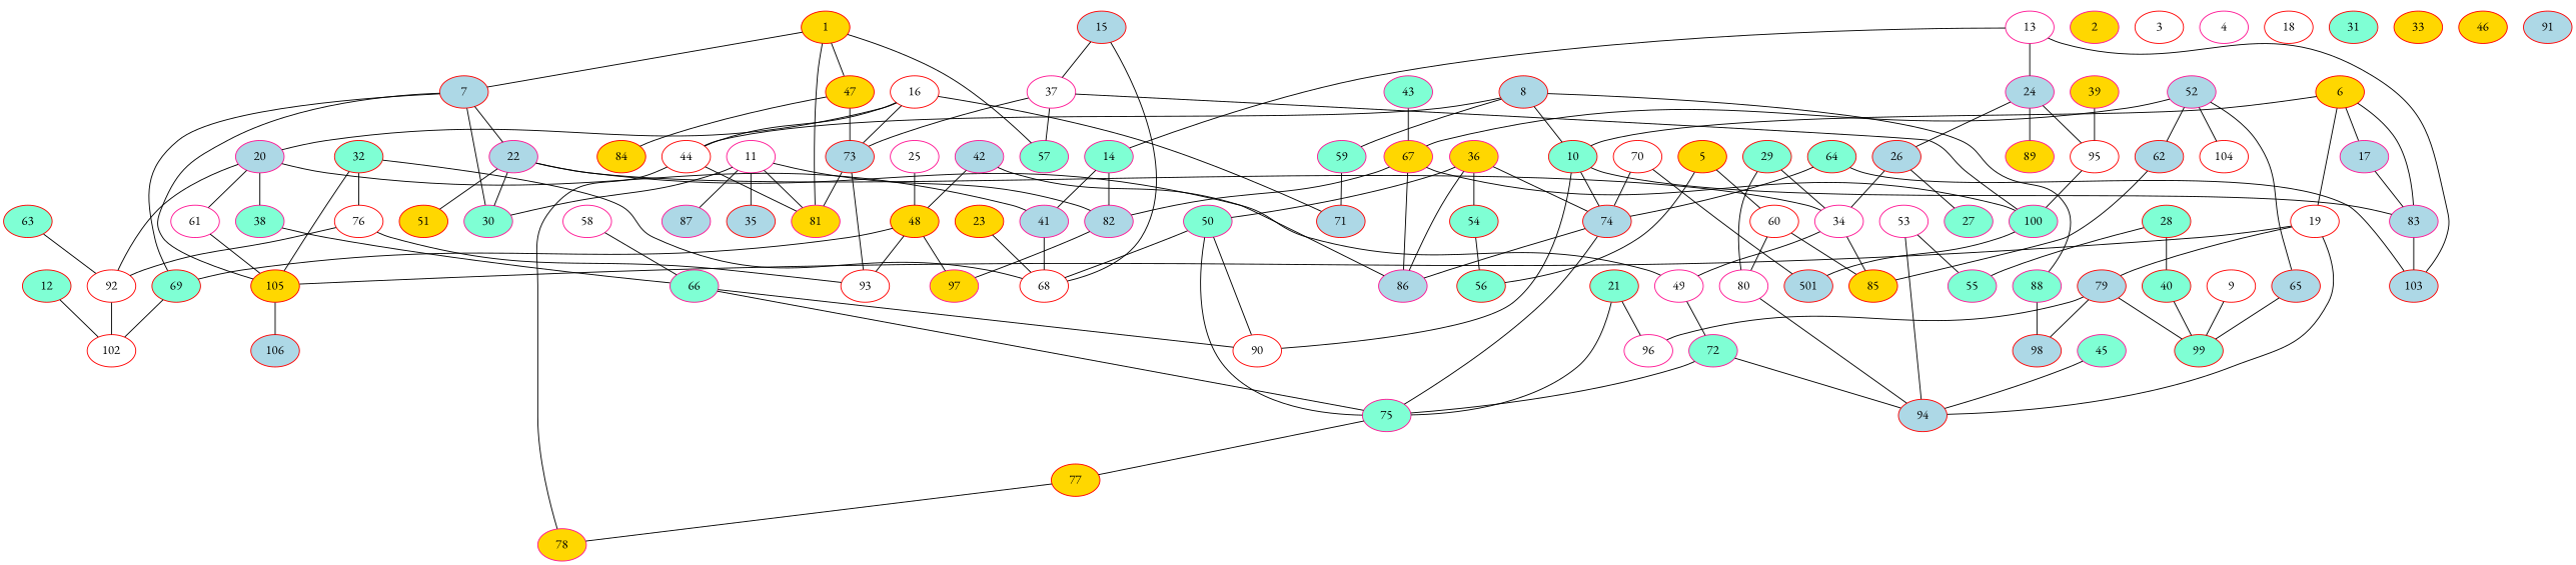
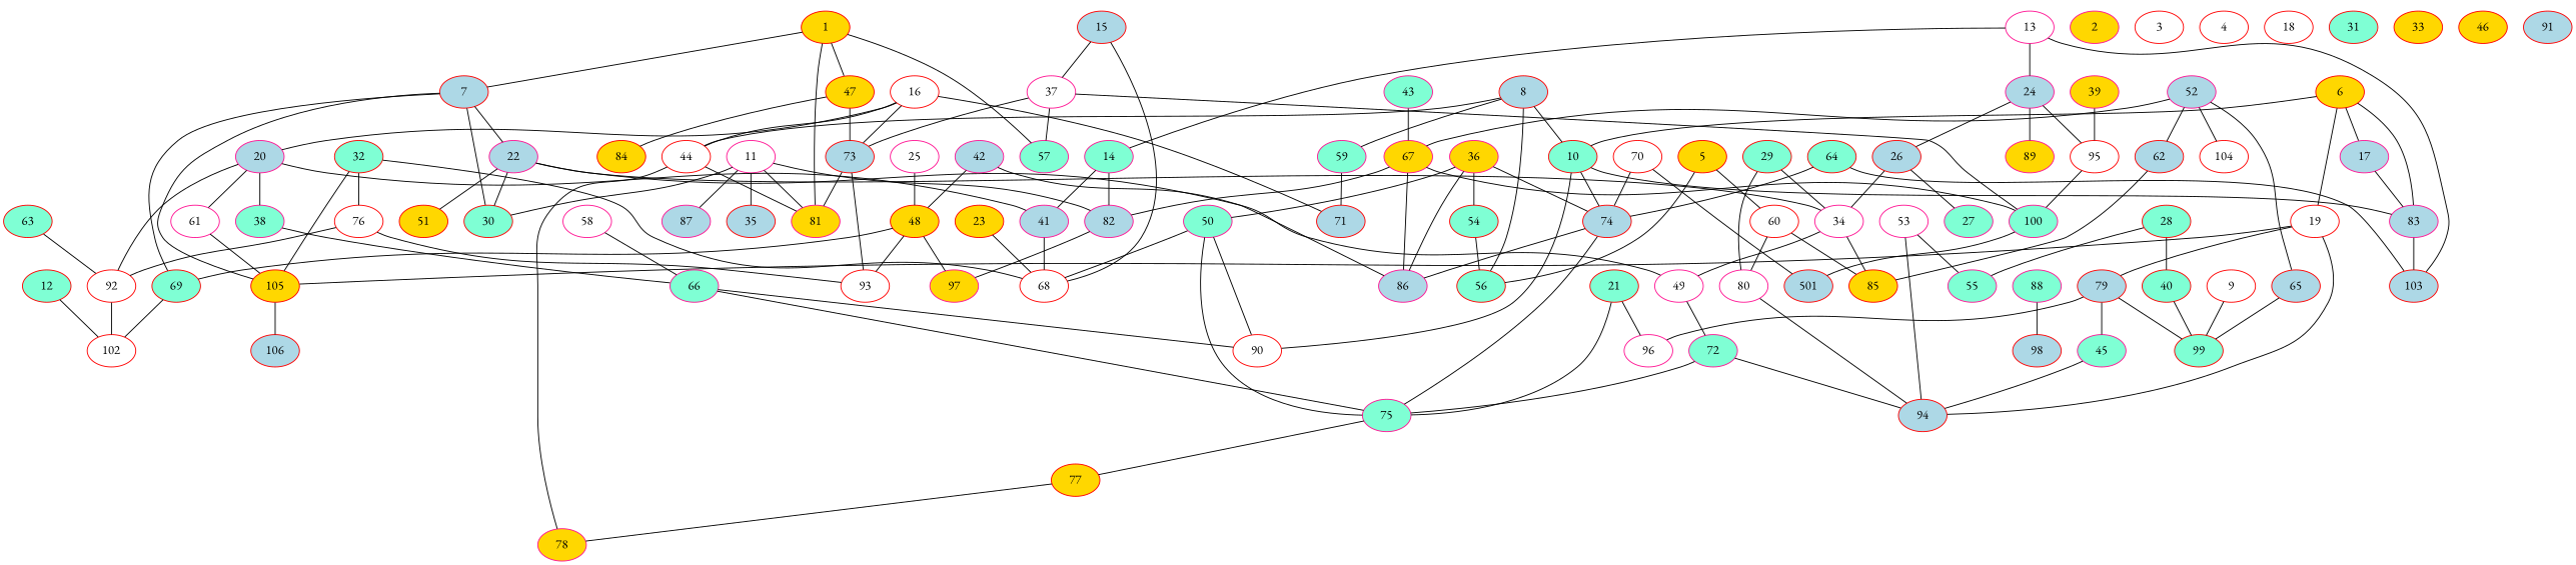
  graph {
    fontname="EB Garamond"
    node [color=red fillcolor=aquamarine fontname="EB Garamond" style=filled]
    edge [fontname="EB Garamond"]
    1 [fillcolor=gold]
    7 [fillcolor=lightblue]
    47 [fillcolor=gold]
    57 [color=deeppink]
    81 [color=deeppink fillcolor=gold]
    22 [color=deeppink fillcolor=lightblue]
-   30 [color=deeppink]
+   30
    69
    105 [fillcolor=gold]
    73 [fillcolor=lightblue]
    84 [fillcolor=gold]
    2 [color=deeppink fillcolor=gold]
    3 [fillcolor=white]
-   4 [color=deeppink fillcolor=white]
+   4 [fillcolor=white]
    5 [fillcolor=gold]
    56
    60 [fillcolor=white]
    80 [color=deeppink fillcolor=white]
    85 [fillcolor=gold]
    6 [fillcolor=gold]
    10
    17 [color=deeppink fillcolor=lightblue]
    19 [fillcolor=white]
    83 [color=deeppink fillcolor=lightblue]
    74 [fillcolor=lightblue]
    90 [fillcolor=white]
    79 [fillcolor=lightblue]
    94 [fillcolor=lightblue]
    103 [fillcolor=lightblue]
    34 [color=deeppink fillcolor=white]
    49 [color=deeppink fillcolor=white]
    51 [fillcolor=gold]
    102 [fillcolor=white]
    106 [fillcolor=lightblue]
    8 [fillcolor=lightblue]
    44 [fillcolor=white]
    59 [color=deeppink]
    88 [color=deeppink]
    78 [color=deeppink fillcolor=gold]
    71 [fillcolor=lightblue]
    98 [fillcolor=lightblue]
    9 [fillcolor=white]
    99
    75 [color=deeppink]
    86 [color=deeppink fillcolor=lightblue]
    11 [color=deeppink fillcolor=white]
    35 [fillcolor=lightblue]
    82 [color=deeppink fillcolor=lightblue]
    87 [color=deeppink fillcolor=lightblue]
    97 [color=deeppink fillcolor=gold]
    12
    13 [color=deeppink fillcolor=white]
    14 [color=deeppink]
    24 [color=deeppink fillcolor=lightblue]
    41 [color=deeppink fillcolor=lightblue]
    26 [fillcolor=lightblue]
    89 [color=deeppink fillcolor=gold]
    95 [fillcolor=white]
    68 [fillcolor=white]
    37 [color=deeppink fillcolor=white]
    15 [fillcolor=lightblue]
    100 [color=deeppink]
    16 [fillcolor=white]
    20 [color=deeppink fillcolor=lightblue]
    38 [color=deeppink]
    61 [color=deeppink fillcolor=white]
    92 [fillcolor=white]
    93 [fillcolor=white]
    18 [fillcolor=white]
    96 [color=deeppink fillcolor=white]
    66 [color=deeppink]
    21
    77 [fillcolor=gold]
    72 [color=deeppink]
    23 [fillcolor=gold]
    27 [color=deeppink]
    48 [fillcolor=gold]
    25 [color=deeppink fillcolor=white]
    28
    40
    55 [color=deeppink]
    29
    31
    32
    76 [fillcolor=white]
    33 [fillcolor=gold]
    36 [color=deeppink fillcolor=gold]
    50 [color=deeppink]
    54
    n90 [fillcolor=lightblue label=501]
    39 [color=deeppink fillcolor=gold]
    42 [color=deeppink fillcolor=lightblue]
    43 [color=deeppink]
    67 [color=deeppink fillcolor=gold]
    45 [color=deeppink]
    46 [fillcolor=gold]
    52 [color=deeppink fillcolor=lightblue]
    62 [fillcolor=lightblue]
    65 [fillcolor=lightblue]
    104 [fillcolor=white]
    53 [color=deeppink fillcolor=white]
    58 [color=deeppink fillcolor=white]
    63
    64
    70 [fillcolor=white]
    91 [fillcolor=lightblue]
    1 -- 7
    1 -- 47
    1 -- 57
    1 -- 81
    7 -- 22
    7 -- 30
    7 -- 69
    7 -- 105
    47 -- 73
    47 -- 84
    22 -- 30
    22 -- 34
    22 -- 49
    22 -- 51
    69 -- 102
    105 -- 106
    73 -- 81
    73 -- 93
    5 -- 56
    5 -- 60
    60 -- 80
    60 -- 85
    80 -- 94
    6 -- 10
    6 -- 17
    6 -- 19
    6 -- 83
    10 -- 83
    10 -- 74
    10 -- 90
    17 -- 83
    19 -- 105
    19 -- 79
    19 -- 94
    83 -- 103
    74 -- 75
    74 -- 86
-   79 -- 98
+   79 -- 45
    79 -- 99
    79 -- 96
    34 -- 85
    34 -- 49
    49 -- 72
    8 -- 10
    8 -- 44
    8 -- 59
-   8 -- 88
+   8 -- 56
    44 -- 81
    44 -- 78
    59 -- 71
    88 -- 98
    9 -- 99
    75 -- 77
    11 -- 81
    11 -- 30
    11 -- 35
    11 -- 82
    11 -- 87
    82 -- 97
    12 -- 102
    13 -- 103
    13 -- 14
    13 -- 24
    14 -- 82
    14 -- 41
    24 -- 26
    24 -- 89
    24 -- 95
    41 -- 68
    26 -- 34
    26 -- 27
    95 -- 100
    37 -- 57
    37 -- 73
    37 -- 100
    15 -- 68
    15 -- 37
    100 -- n90
    16 -- 73
    16 -- 44
    16 -- 71
    16 -- 20
    20 -- 41
    20 -- 38
    20 -- 61
    20 -- 92
    38 -- 66
    61 -- 105
    92 -- 102
    66 -- 90
    66 -- 75
    21 -- 75
    21 -- 96
    77 -- 78
    72 -- 94
    72 -- 75
    23 -- 68
    48 -- 69
    48 -- 97
    48 -- 93
    25 -- 48
    28 -- 40
    28 -- 55
    40 -- 99
    29 -- 80
    29 -- 34
    32 -- 105
    32 -- 68
    32 -- 76
    76 -- 92
    76 -- 93
    36 -- 74
    36 -- 86
    36 -- 50
    36 -- 54
    50 -- 90
    50 -- 75
    50 -- 68
    54 -- 56
    39 -- 95
    42 -- 86
    42 -- 48
    43 -- 67
    67 -- 86
    67 -- 82
    67 -- 100
    45 -- 94
    52 -- 67
    52 -- 62
    52 -- 65
    52 -- 104
    62 -- 85
    65 -- 99
    53 -- 94
    53 -- 55
    58 -- 66
    63 -- 92
    64 -- 74
    64 -- 103
    70 -- 74
    70 -- n90
  }
